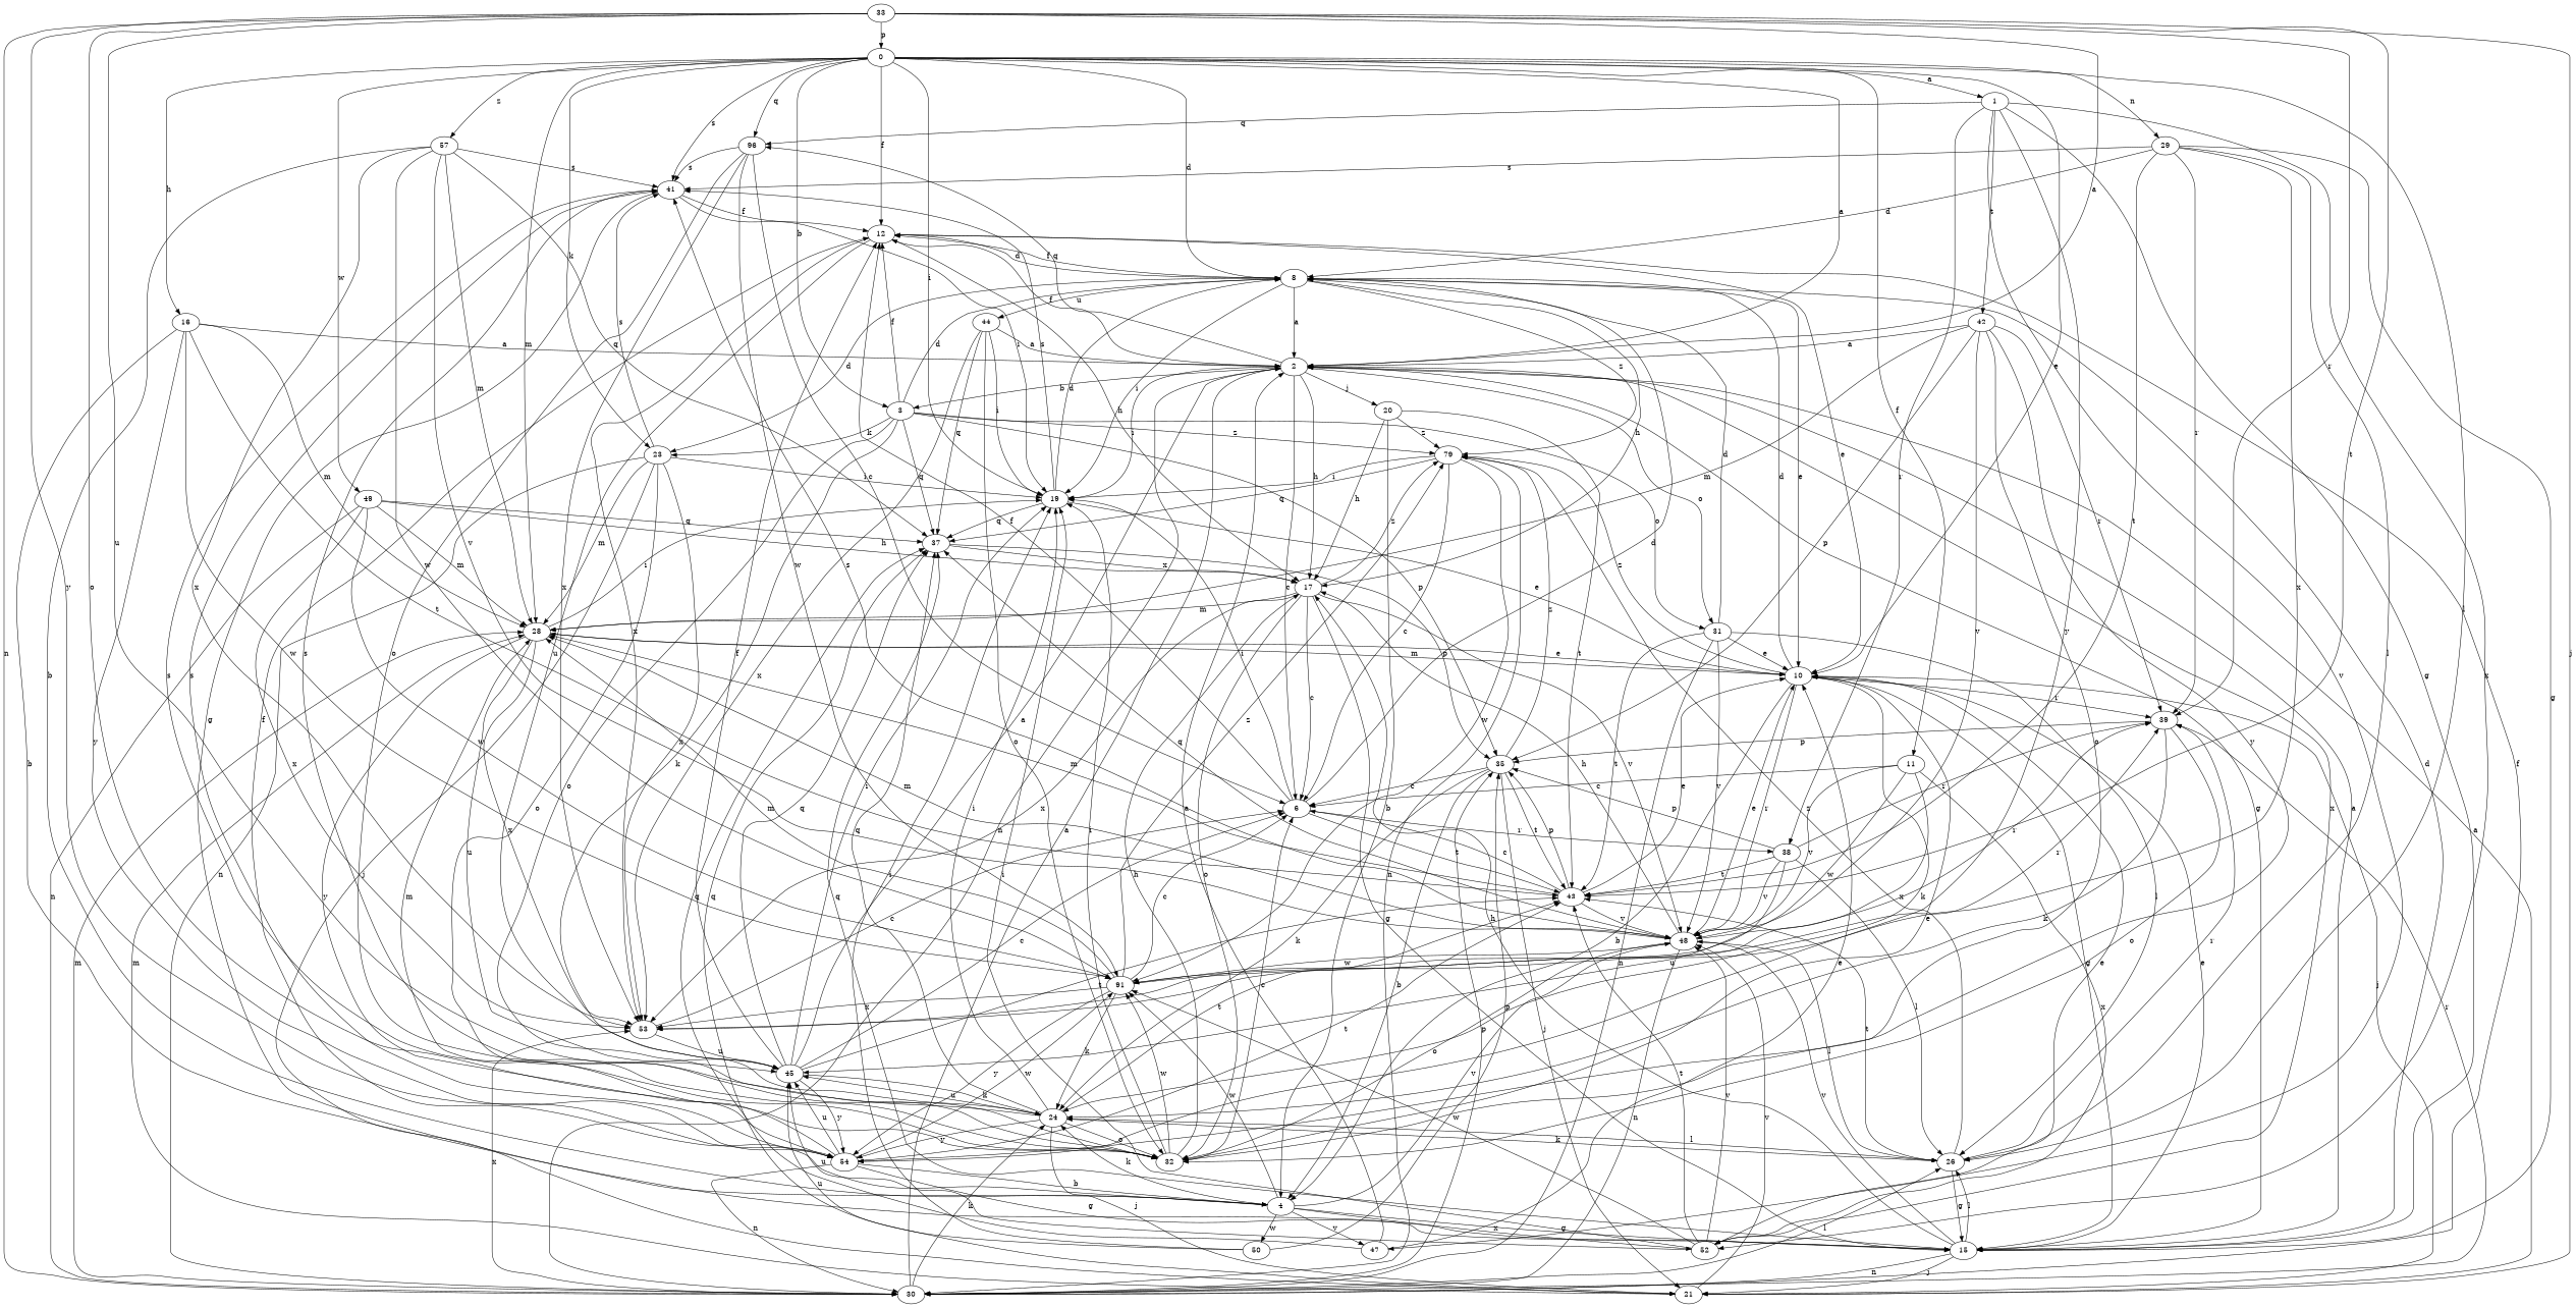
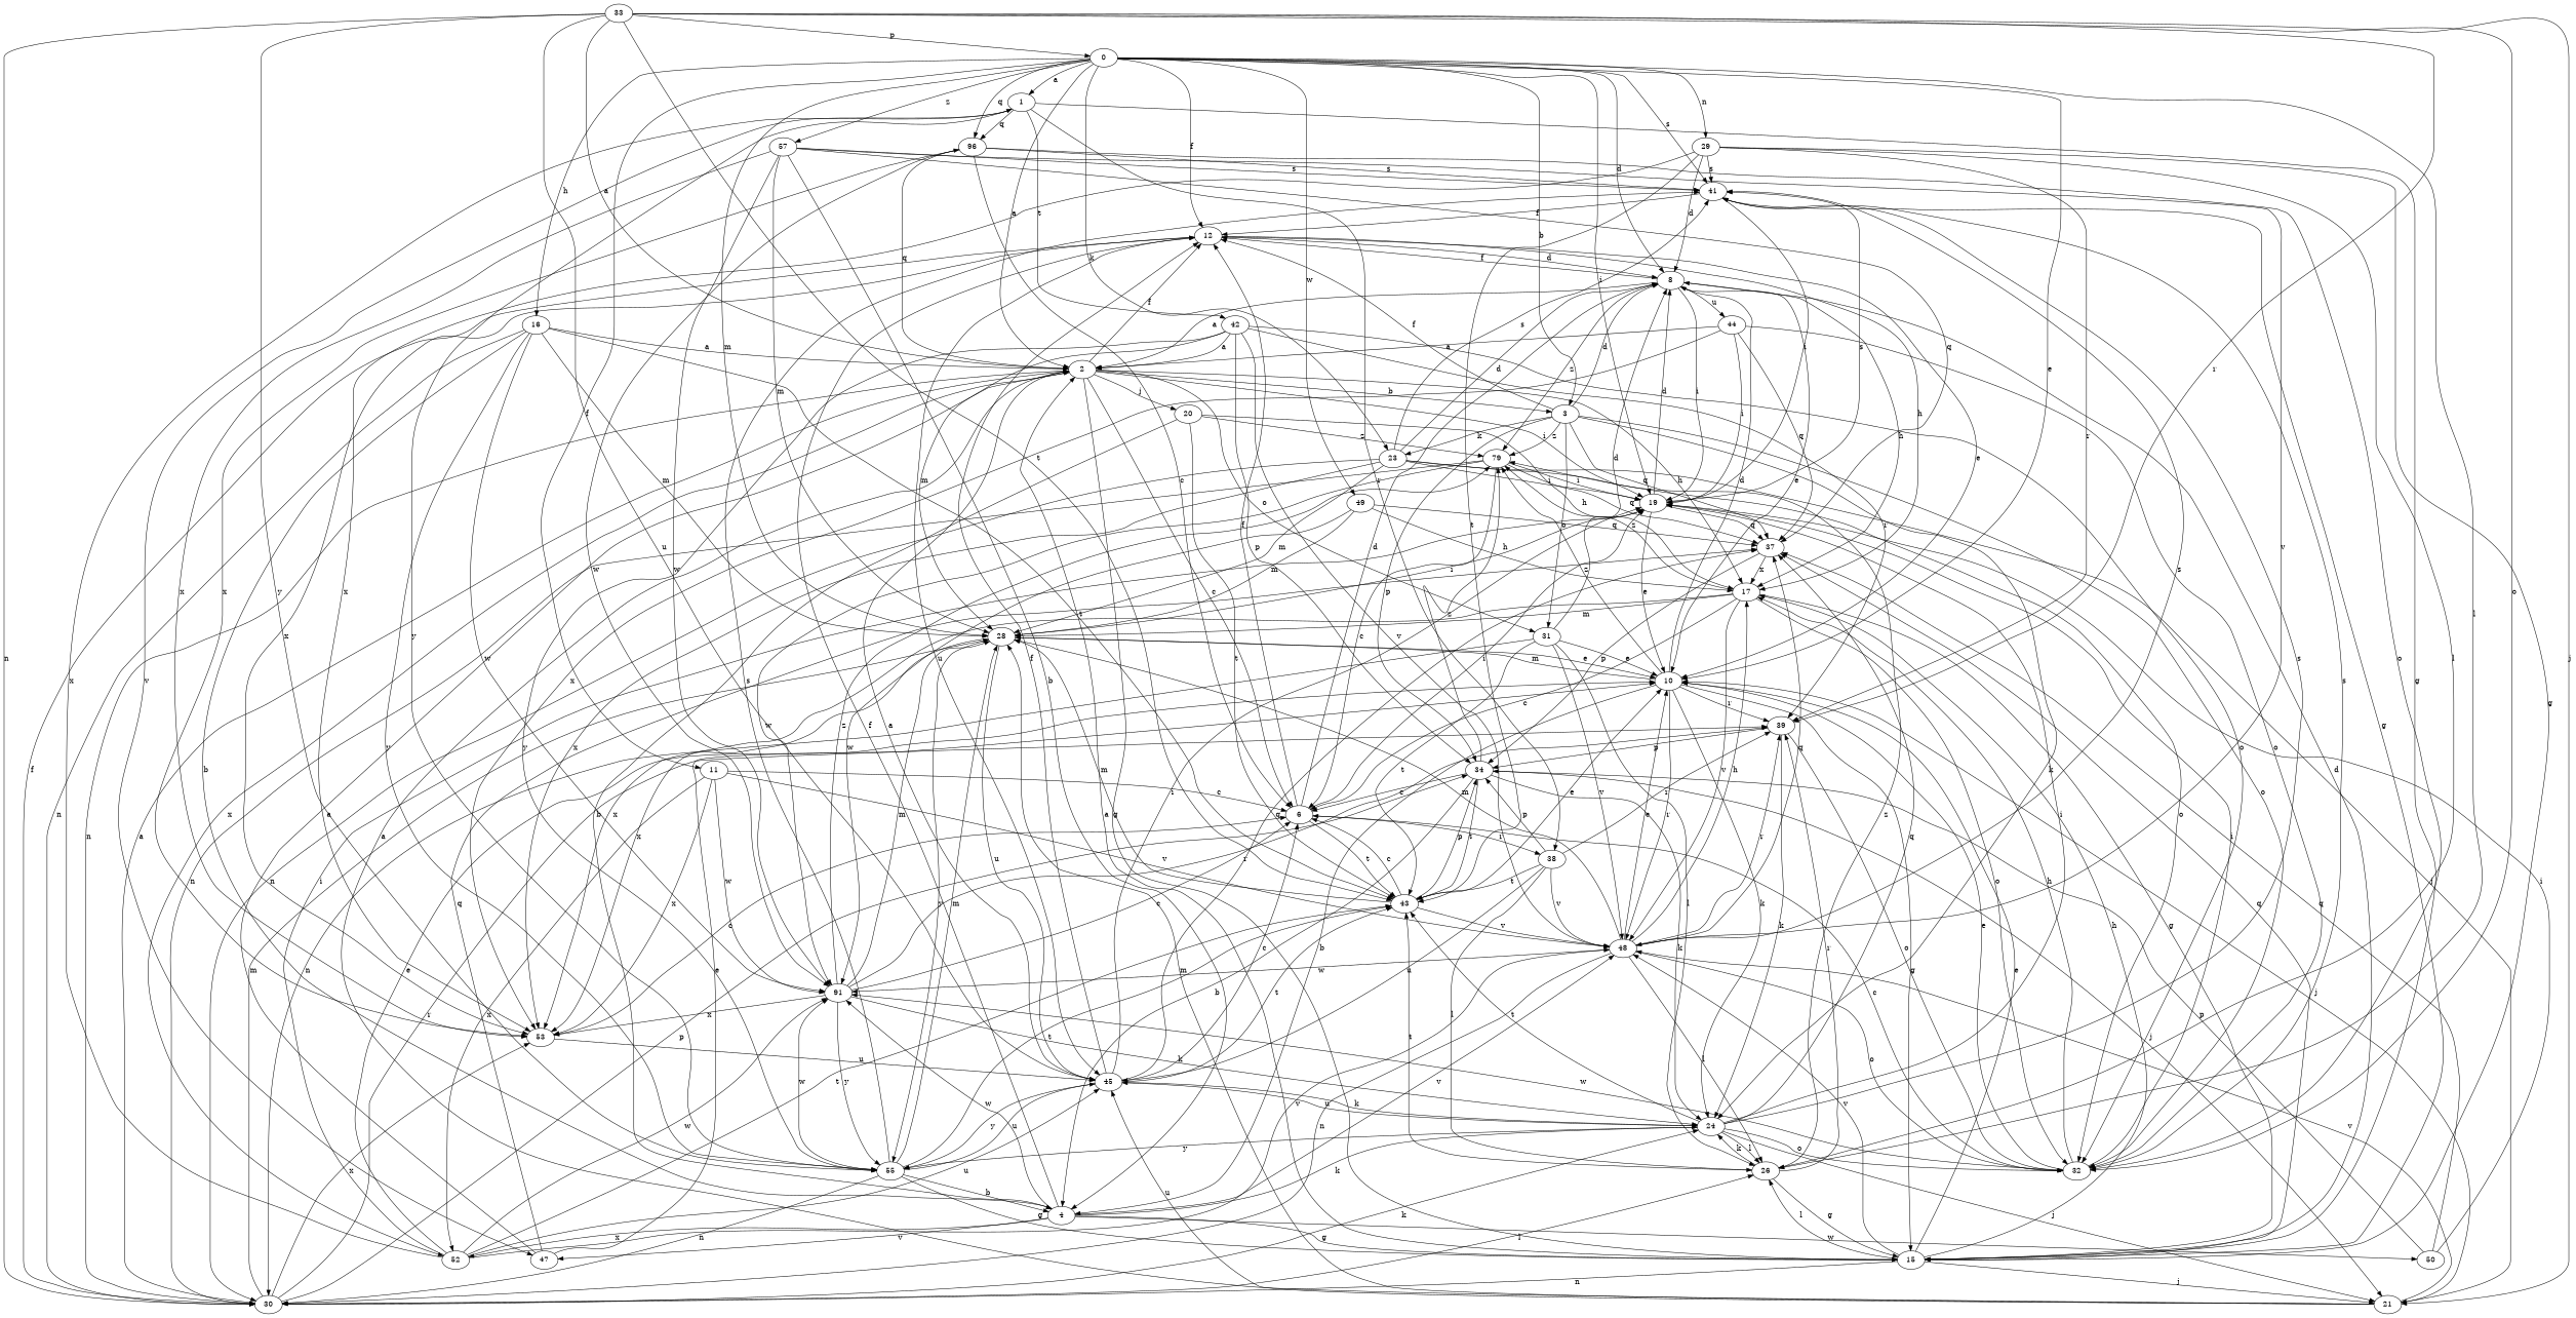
  strict digraph {
    0
    1
    2
    3
    8
    10
    11
    12
    16
    19
    23
    26
    28
    29
    n15 [label=96]
    41
    49
    57
    15
    38
    42
    47
    52
-   55 [label=54]
+   55
    6
    17
    20
    30
    31
-   35
+   35 [label=34]
    24
    32
    37
    n34 [label=79]
    44
    4
    48
    39
    n39 [label=91]
    53
    45
    43
    21
    33
    50
    0 -> 1 [label=a]
    0 -> 2 [label=a]
    0 -> 3 [label=b]
    0 -> 8 [label=d]
    0 -> 10 [label=e]
    0 -> 11 [label=f]
    0 -> 12 [label=f]
    0 -> 16 [label=h]
    0 -> 19 [label=i]
    0 -> 23 [label=k]
    0 -> 26 [label=l]
    0 -> 28 [label=m]
    0 -> 29 [label=n]
    0 -> n15 [label=q]
    0 -> 41 [label=s]
    0 -> 49 [label=w]
    0 -> 57 [label=z]
    1 -> n15 [label=q]
    1 -> 15 [label=g]
    1 -> 38 [label=r]
    1 -> 42 [label=t]
    1 -> 47 [label=v]
-   1 -> 52 [label=x]
+   52 -> 1 [label=x]
    1 -> 55 [label=y]
    2 -> 3 [label=b]
    2 -> 12 [label=f]
    2 -> 19 [label=i]
    2 -> n15 [label=q]
    2 -> 15 [label=g]
    2 -> 52 [label=x]
    2 -> 6 [label=c]
    2 -> 17 [label=h]
    2 -> 20 [label=j]
    2 -> 30 [label=n]
    2 -> 31 [label=o]
    3 -> 8 [label=d]
    3 -> 12 [label=f]
    3 -> 23 [label=k]
    3 -> 31 [label=o]
    3 -> 35 [label=p]
    3 -> 24 [label=k]
    3 -> 32 [label=o]
    3 -> 37 [label=q]
    3 -> n34 [label=z]
    8 -> 2 [label=a]
    8 -> 10 [label=e]
    8 -> 12 [label=f]
    8 -> 19 [label=i]
    8 -> 17 [label=h]
    8 -> n34 [label=z]
    8 -> 44 [label=u]
    10 -> 8 [label=d]
    10 -> 28 [label=m]
    10 -> 15 [label=g]
    10 -> 24 [label=k]
    10 -> n34 [label=z]
    10 -> 4 [label=b]
    10 -> 48 [label=r]
    10 -> 39 [label=r]
    11 -> 52 [label=x]
    11 -> 6 [label=c]
    11 -> 48 [label=v]
    11 -> n39 [label=w]
    11 -> 53 [label=x]
    12 -> 8 [label=d]
    12 -> 10 [label=e]
    12 -> 17 [label=h]
    12 -> 53 [label=x]
    12 -> 45 [label=u]
    16 -> 2 [label=a]
    16 -> 28 [label=m]
    16 -> 55 [label=y]
    16 -> 4 [label=b]
    16 -> n39 [label=w]
    16 -> 43 [label=t]
    19 -> 8 [label=d]
    19 -> 10 [label=e]
    19 -> 41 [label=s]
    19 -> 37 [label=q]
-   8 -> 23 [label=d]
+   23 -> 8 [label=d]
    23 -> 19 [label=i]
    23 -> 28 [label=m]
    23 -> 41 [label=s]
    23 -> 30 [label=n]
    23 -> 32 [label=o]
    23 -> 53 [label=x]
    23 -> 21 [label=j]
    26 -> 15 [label=g]
    26 -> 24 [label=k]
    26 -> n34 [label=z]
    26 -> 39 [label=r]
    26 -> 43 [label=t]
    28 -> 10 [label=e]
    28 -> 19 [label=i]
    28 -> 55 [label=y]
    28 -> 53 [label=x]
    28 -> 45 [label=u]
    29 -> 8 [label=d]
    29 -> 26 [label=l]
    29 -> 41 [label=s]
    29 -> 15 [label=g]
    29 -> 39 [label=r]
    29 -> 53 [label=x]
    29 -> 43 [label=t]
    n15 -> 41 [label=s]
    n15 -> 6 [label=c]
    n15 -> 32 [label=o]
    n15 -> n39 [label=w]
    n15 -> 53 [label=x]
    41 -> 12 [label=f]
    41 -> 19 [label=i]
    41 -> 15 [label=g]
    49 -> 28 [label=m]
    49 -> 17 [label=h]
-   49 -> 30 [label=n]
+   16 -> 30 [label=n]
    49 -> 37 [label=q]
    49 -> n39 [label=w]
-   49 -> 53 [label=x]
    57 -> 28 [label=m]
    57 -> 41 [label=s]
    57 -> 37 [label=q]
    57 -> 4 [label=b]
    57 -> 48 [label=v]
    57 -> n39 [label=w]
    57 -> 53 [label=x]
    15 -> 2 [label=a]
    15 -> 8 [label=d]
    15 -> 10 [label=e]
    15 -> 26 [label=l]
    15 -> 17 [label=h]
    15 -> 30 [label=n]
    15 -> 37 [label=q]
    15 -> 48 [label=v]
    15 -> 21 [label=j]
    38 -> 26 [label=l]
    38 -> 35 [label=p]
    38 -> 48 [label=v]
    38 -> 39 [label=r]
    38 -> 45 [label=u]
    38 -> 43 [label=t]
    42 -> 2 [label=a]
    42 -> 28 [label=m]
    42 -> 55 [label=y]
    42 -> 35 [label=p]
    42 -> 32 [label=o]
    42 -> 48 [label=v]
    42 -> 39 [label=r]
    47 -> 2 [label=a]
    47 -> 10 [label=e]
    47 -> 37 [label=q]
    52 -> 10 [label=e]
    52 -> 19 [label=i]
    52 -> 48 [label=v]
    52 -> n39 [label=w]
    52 -> 45 [label=u]
    52 -> 43 [label=t]
    55 -> 28 [label=m]
    55 -> 41 [label=s]
    55 -> 15 [label=g]
    55 -> 30 [label=n]
    55 -> 4 [label=b]
    55 -> n39 [label=w]
    55 -> 45 [label=u]
    55 -> 43 [label=t]
    6 -> 8 [label=d]
    6 -> 12 [label=f]
    6 -> 19 [label=i]
    6 -> 38 [label=r]
    6 -> 43 [label=t]
    17 -> 28 [label=m]
    17 -> 15 [label=g]
    17 -> 6 [label=c]
    17 -> 32 [label=o]
    17 -> n34 [label=z]
    17 -> 48 [label=v]
    17 -> 53 [label=x]
    20 -> 17 [label=h]
    20 -> n34 [label=z]
    20 -> 4 [label=b]
    20 -> 43 [label=t]
    30 -> 2 [label=a]
    30 -> 12 [label=f]
    30 -> 26 [label=l]
    30 -> 28 [label=m]
    30 -> 35 [label=p]
    30 -> 24 [label=k]
    30 -> 39 [label=r]
    30 -> 53 [label=x]
    31 -> 8 [label=d]
    31 -> 10 [label=e]
    31 -> 26 [label=l]
    31 -> 30 [label=n]
    31 -> 48 [label=v]
    31 -> 43 [label=t]
    35 -> 6 [label=c]
    35 -> 24 [label=k]
    35 -> n34 [label=z]
    35 -> 4 [label=b]
    35 -> 43 [label=t]
    35 -> 21 [label=j]
    24 -> 19 [label=i]
    24 -> 26 [label=l]
    24 -> 41 [label=s]
    24 -> 55 [label=y]
    24 -> 32 [label=o]
    24 -> 37 [label=q]
    24 -> 45 [label=u]
    24 -> 43 [label=t]
    24 -> 21 [label=j]
    32 -> 10 [label=e]
    32 -> 19 [label=i]
    32 -> 41 [label=s]
    32 -> 6 [label=c]
    32 -> 17 [label=h]
    32 -> n39 [label=w]
    37 -> 17 [label=x]
    37 -> 35 [label=p]
    n34 -> 19 [label=i]
    n34 -> 6 [label=c]
    n34 -> 30 [label=n]
    n34 -> 37 [label=q]
    n34 -> n39 [label=w]
    44 -> 2 [label=a]
    44 -> 19 [label=i]
    44 -> 32 [label=o]
    44 -> 37 [label=q]
    44 -> 53 [label=x]
    4 -> 12 [label=f]
    4 -> 15 [label=g]
    4 -> 47 [label=v]
    4 -> 52 [label=x]
    4 -> 24 [label=k]
    4 -> 48 [label=v]
    4 -> n39 [label=w]
    4 -> 50 [label=w]
    48 -> 10 [label=e]
    48 -> 26 [label=l]
    48 -> 28 [label=m]
    48 -> 41 [label=s]
    48 -> 17 [label=h]
    48 -> 30 [label=n]
    48 -> 32 [label=o]
    48 -> 37 [label=q]
    48 -> 39 [label=r]
    48 -> n39 [label=w]
    39 -> 35 [label=p]
    39 -> 24 [label=k]
    39 -> 32 [label=o]
    n39 -> 28 [label=m]
    n39 -> 55 [label=y]
    n39 -> 6 [label=c]
    n39 -> 24 [label=k]
    n39 -> n34 [label=z]
    n39 -> 39 [label=r]
    n39 -> 53 [label=x]
    53 -> 6 [label=c]
    53 -> 45 [label=u]
    45 -> 2 [label=a]
    45 -> 12 [label=f]
    45 -> 19 [label=i]
    45 -> 55 [label=y]
    45 -> 6 [label=c]
    45 -> 24 [label=k]
    45 -> 37 [label=q]
    45 -> 43 [label=t]
    43 -> 10 [label=e]
    43 -> 28 [label=m]
    43 -> 6 [label=c]
    43 -> 35 [label=p]
    43 -> 48 [label=v]
    21 -> 2 [label=a]
    21 -> 10 [label=j]
    21 -> 28 [label=m]
    21 -> 48 [label=v]
    21 -> 45 [label=u]
    33 -> 0 [label=p]
    33 -> 2 [label=a]
    33 -> 55 [label=y]
    33 -> 30 [label=n]
    33 -> 32 [label=o]
    33 -> 39 [label=r]
    33 -> 45 [label=u]
    33 -> 43 [label=t]
    33 -> 21 [label=j]
    50 -> 19 [label=i]
    50 -> 35 [label=p]
    50 -> 37 [label=q]
  }
